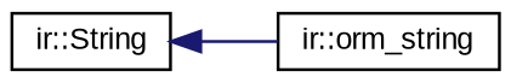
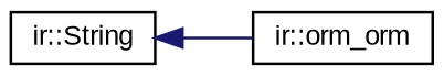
  digraph {
    rankdir=LR
    fontname="Liberation Sans"
    node [color=black fillcolor=white fontname="Liberation Sans" fontsize=10 shape=record style=filled]
    n1 [height=0.2 label="ir::String" width=0.4]
-   n2 [height=0.2 label="ir::orm_string" width=0.4]
+   n2 [height=0.2 label="ir::orm_orm" width=0.4]
    n1 -> n2 [color=midnightblue dir=back fontname="Liberation Sans" fontsize=10 labelfontname=Helvetica labelfontsize=10 style=solid]
  }
